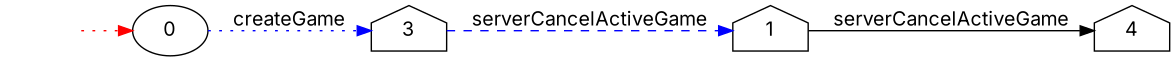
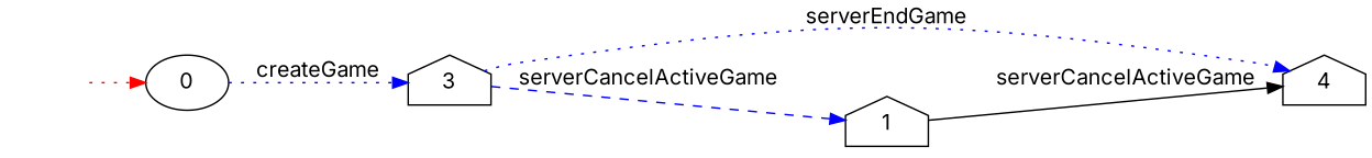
  digraph {
    fontname=Inter
    rankdir=LR
    node [fontname=Inter shape=house]
    edge [color=blue fontname=Inter style=dotted]
    "" [shape=plaintext]
    n2 [label=0 shape=ellipse]
    n3 [label=3]
    n4 [label=4]
    n5 [label=1]
    "" -> n2 [color=red]
    n2 -> n3 [label=createGame]
+   n3 -> n4 [label=serverEndGame]
    n3 -> n5 [label=serverCancelActiveGame style=dashed]
    n5 -> n4 [color=black label=serverCancelActiveGame style=solid]
  }
